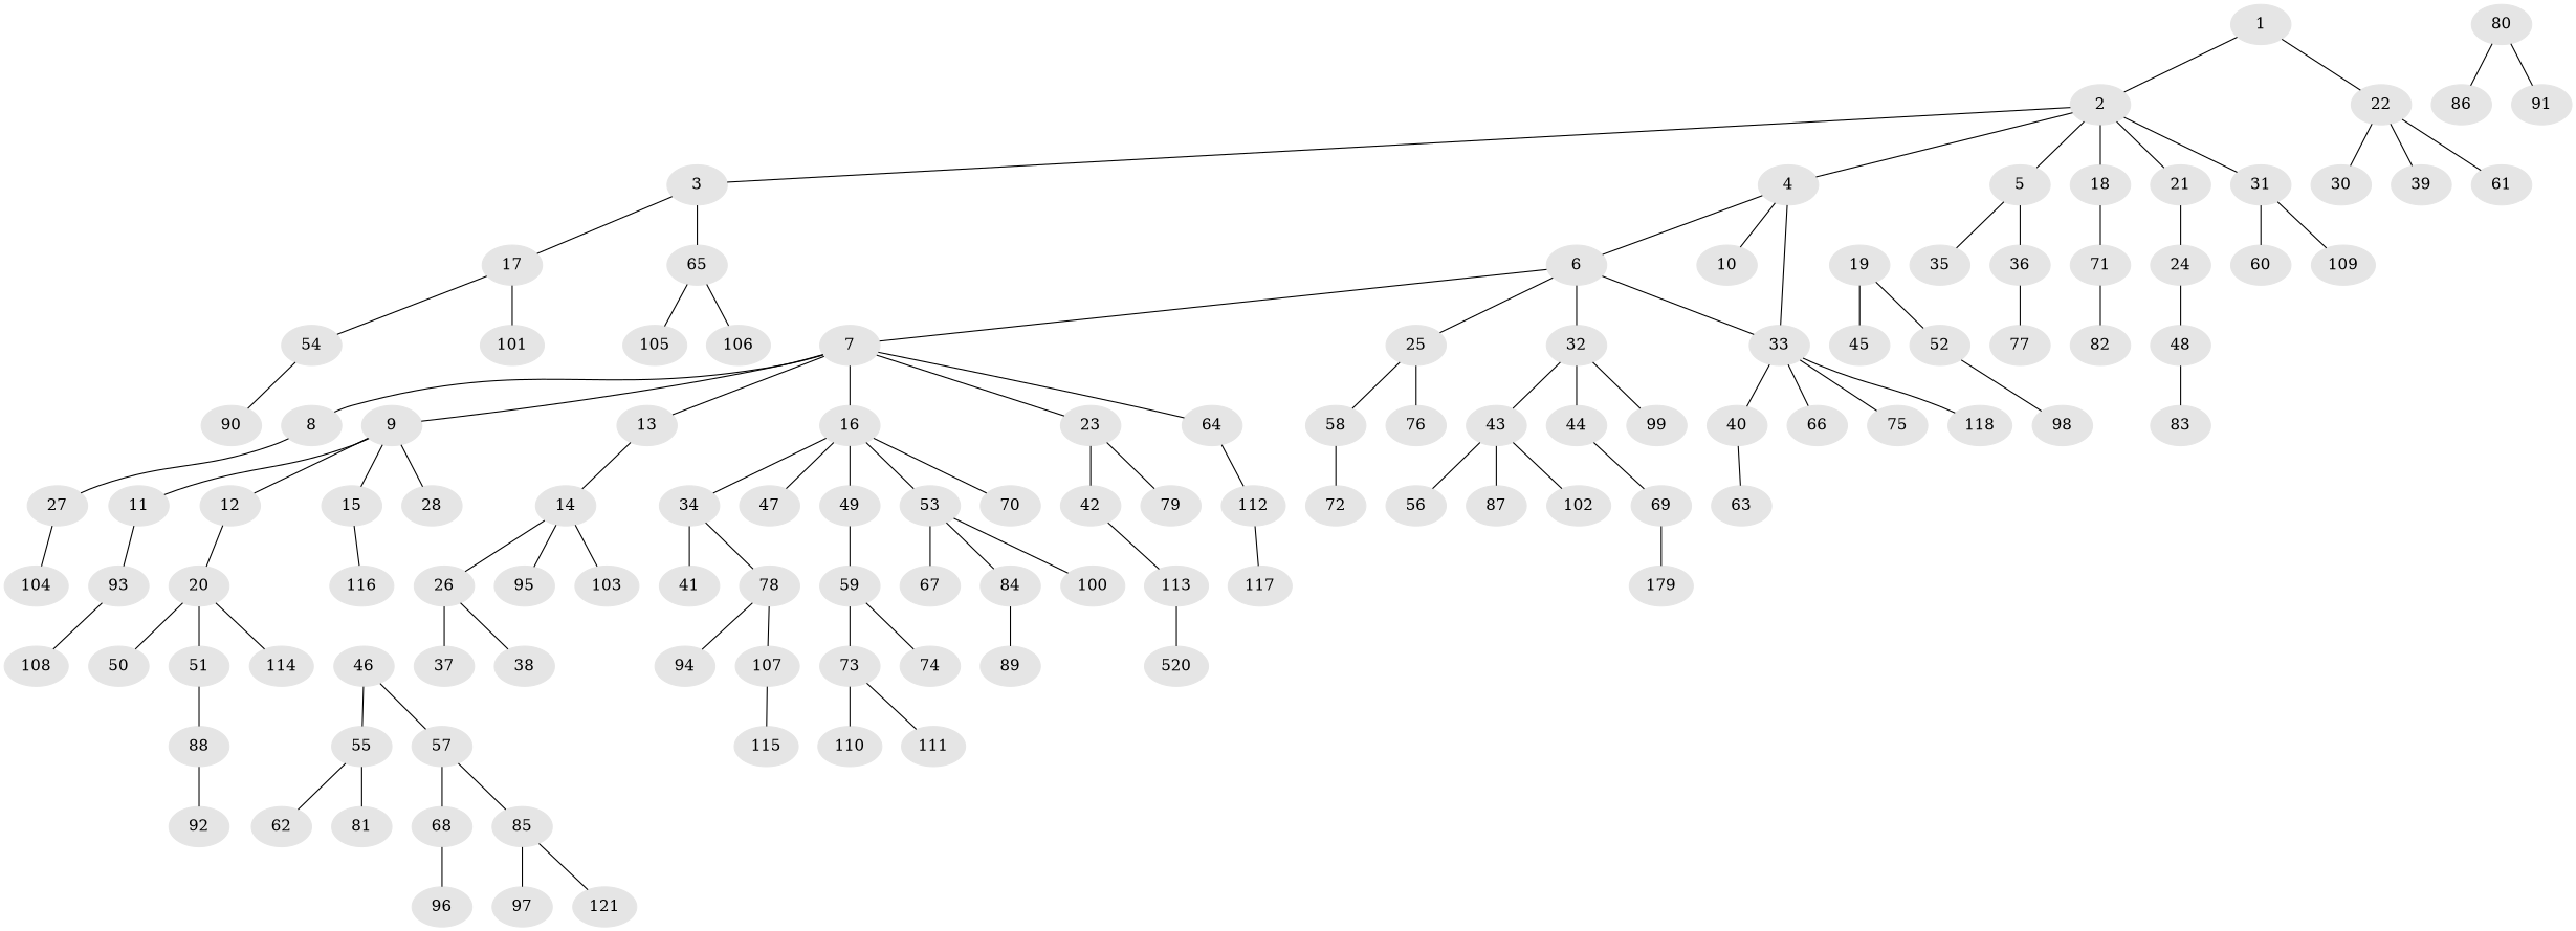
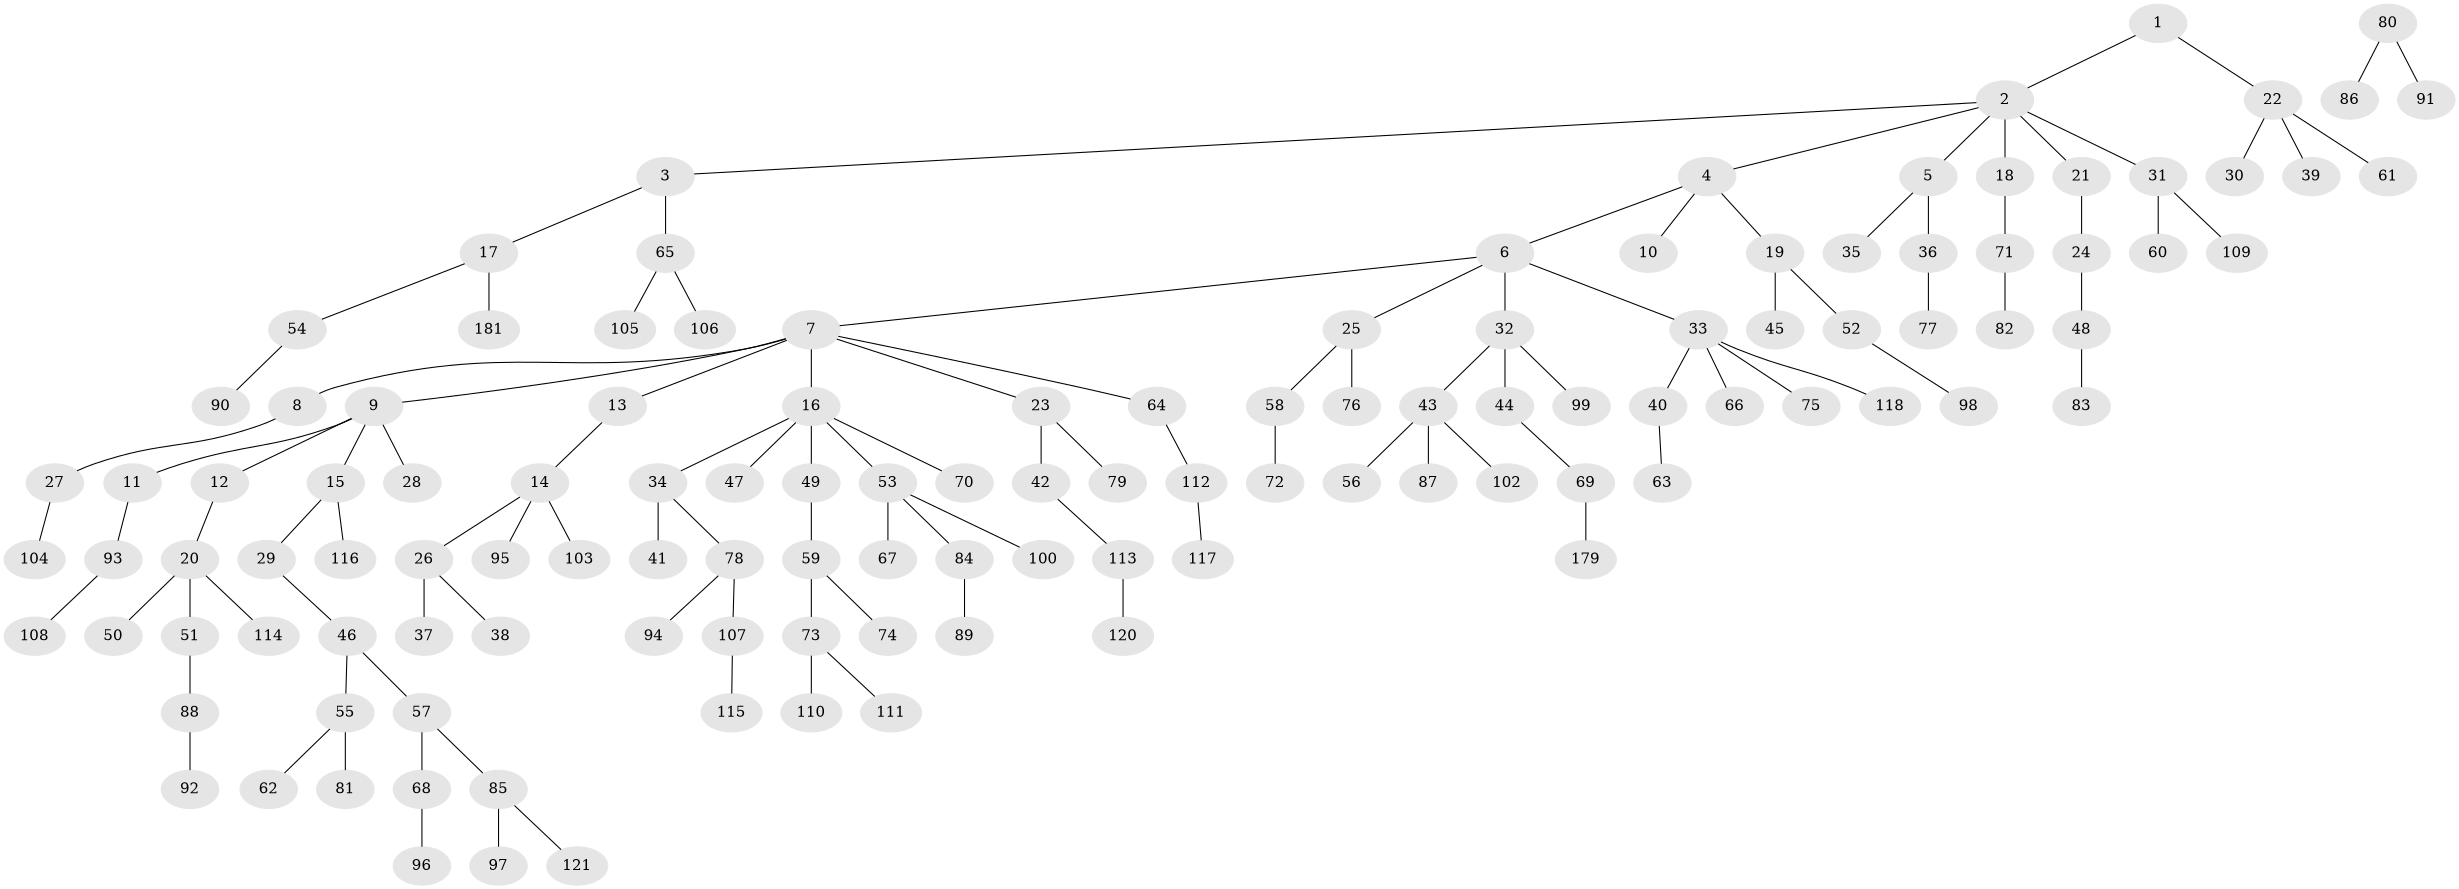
  graph {
    node [color=gray90 style=filled]
    1
    2
    22
    3
    4
    5
    18
    21
    31
    30
    39
    61
    17
    65
    6
    10
    19
    35
    36
    71
    24
    60
    109
    54
-   101
+   101 [label=181]
    90
    105
    106
    7
    25
    32
    33
    45
    52
    77
    8
    9
    13
    16
    23
    64
    58
    76
    43
    44
    99
    40
    66
    75
    118
    27
    11
    12
    15
    28
    14
    34
    47
    49
    53
    70
    42
    79
    112
    104
    93
    20
+   29
    116
    108
    50
    51
    114
    26
    95
    103
    37
    38
    46
    41
    78
    59
    67
    84
    100
    82
    98
    88
    48
    113
    83
    72
    55
    57
    56
    87
    102
    69
    63
    94
    107
-   120 [label=520]
+   120
    n103 [label=179]
    62
    81
    68
    85
    73
    74
    92
    89
    96
    97
    121
    110
    111
    117
    80
    86
    91
    115
    1 -- 2
    1 -- 22
    2 -- 3
    2 -- 4
    2 -- 5
    2 -- 18
    2 -- 21
    2 -- 31
    22 -- 30
    22 -- 39
    22 -- 61
    3 -- 17
    3 -- 65
    4 -- 6
    4 -- 10
-   4 -- 33
+   4 -- 19
    5 -- 35
    5 -- 36
    18 -- 71
    21 -- 24
    31 -- 60
    31 -- 109
    17 -- 54
    17 -- 101
    65 -- 105
    65 -- 106
    6 -- 7
    6 -- 25
    6 -- 32
    6 -- 33
    19 -- 45
    19 -- 52
    36 -- 77
    71 -- 82
    24 -- 48
    54 -- 90
    7 -- 8
    7 -- 9
    7 -- 13
    7 -- 16
    7 -- 23
    7 -- 64
    25 -- 58
    25 -- 76
    32 -- 43
    32 -- 44
    32 -- 99
    33 -- 40
    33 -- 66
    33 -- 75
    33 -- 118
    52 -- 98
    8 -- 27
    9 -- 11
    9 -- 12
    9 -- 15
    9 -- 28
    13 -- 14
    16 -- 34
    16 -- 47
    16 -- 49
    16 -- 53
    16 -- 70
    23 -- 42
    23 -- 79
    64 -- 112
    58 -- 72
    43 -- 56
    43 -- 87
    43 -- 102
    44 -- 69
    40 -- 63
    27 -- 104
    11 -- 93
    12 -- 20
+   15 -- 29
    15 -- 116
    14 -- 26
    14 -- 95
    14 -- 103
    34 -- 41
    34 -- 78
    49 -- 59
    53 -- 67
    53 -- 84
    53 -- 100
    42 -- 113
    112 -- 117
    93 -- 108
    20 -- 50
    20 -- 51
    20 -- 114
+   29 -- 46
    51 -- 88
    26 -- 37
    26 -- 38
    46 -- 55
    46 -- 57
    78 -- 94
    78 -- 107
    59 -- 73
    59 -- 74
    84 -- 89
    88 -- 92
    48 -- 83
    113 -- 120
    55 -- 62
    55 -- 81
    57 -- 68
    57 -- 85
    69 -- n103
    107 -- 115
    68 -- 96
    85 -- 97
    85 -- 121
    73 -- 110
    73 -- 111
    80 -- 86
    80 -- 91
  }
